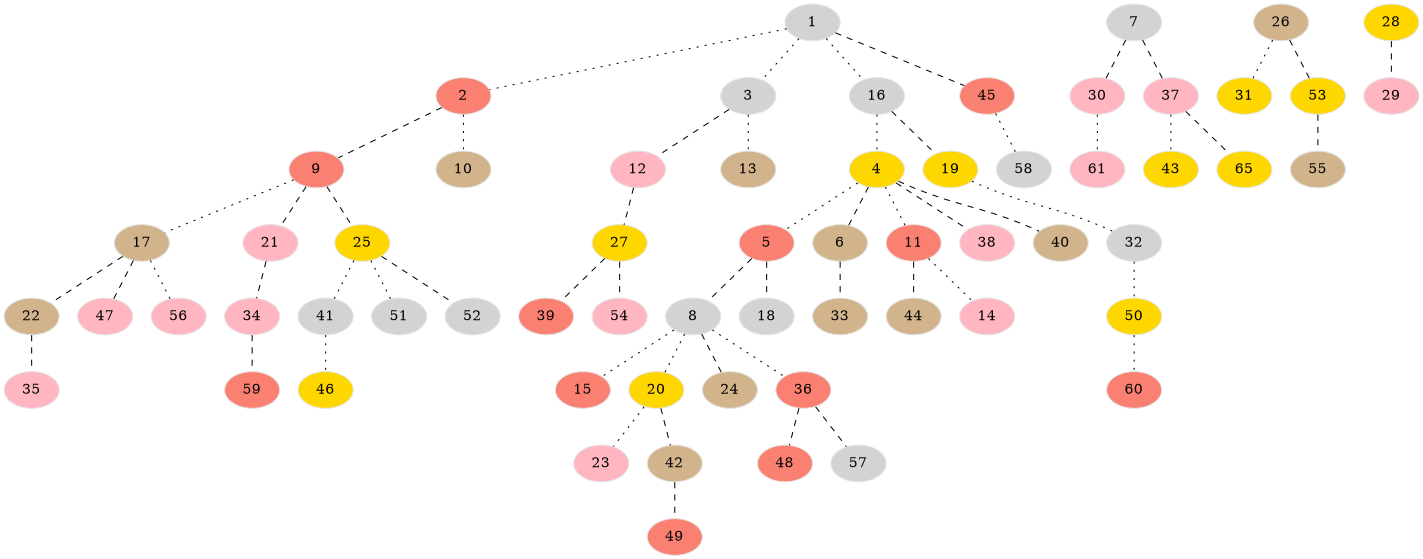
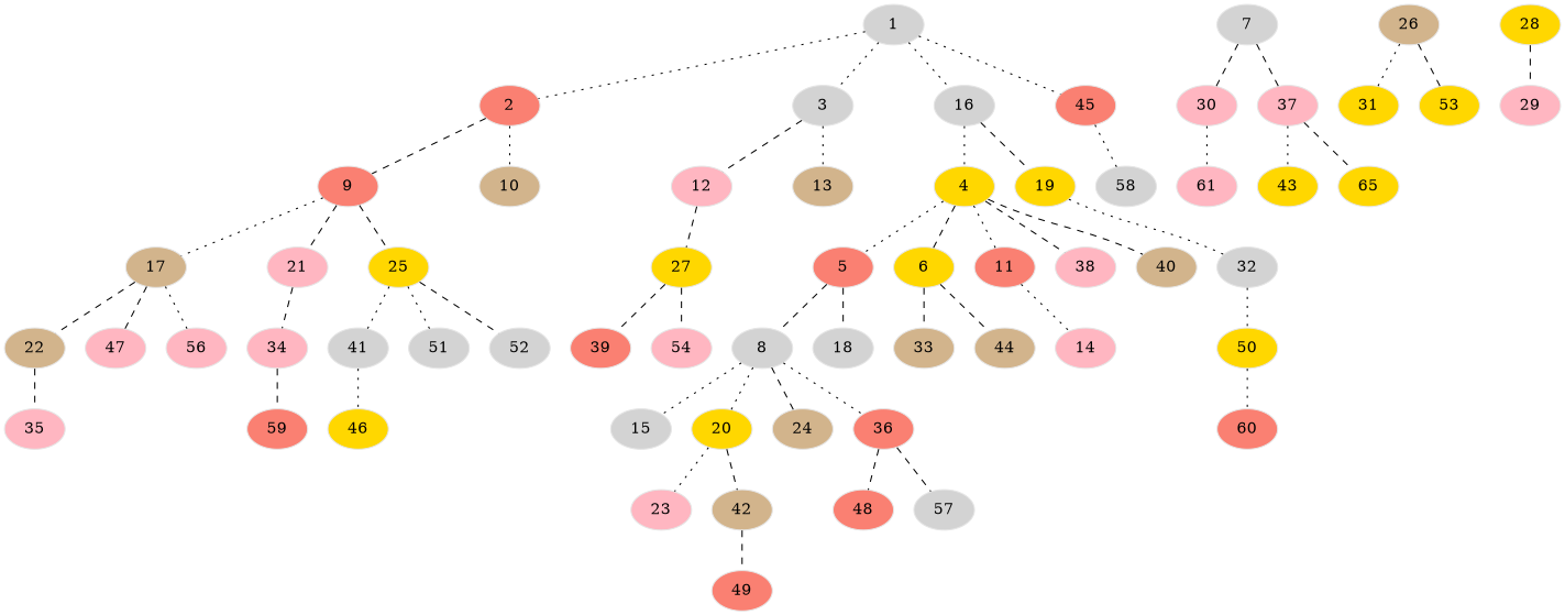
  graph {
    node [color=gray90 fillcolor=lightpink style=filled]
    edge [style=dashed]
    2 [fillcolor=salmon]
    1 [fillcolor=lightgrey]
    3 [fillcolor=lightgrey]
    16 [fillcolor=lightgrey]
    45 [fillcolor=salmon]
    9 [fillcolor=salmon]
    10 [fillcolor=tan]
    12
    13 [fillcolor=tan]
    4 [fillcolor=gold]
    5 [fillcolor=salmon]
-   6 [fillcolor=tan]
+   6 [fillcolor=gold]
    11 [fillcolor=salmon]
    38
    40 [fillcolor=tan]
    30
    7 [fillcolor=lightgrey]
    37
    19 [fillcolor=gold]
    58 [fillcolor=lightgrey]
    17 [fillcolor=tan]
    21
    25 [fillcolor=gold]
    27 [fillcolor=gold]
    8 [fillcolor=lightgrey]
    18 [fillcolor=lightgrey]
    33 [fillcolor=tan]
    44 [fillcolor=tan]
    14
-   15 [fillcolor=salmon]
+   15 [fillcolor=lightgrey]
    20 [fillcolor=gold]
    24 [fillcolor=tan]
    36 [fillcolor=salmon]
    61
    43 [fillcolor=gold]
    n36 [fillcolor=gold label=65]
    23
    42 [fillcolor=tan]
    26 [fillcolor=tan]
    31 [fillcolor=gold]
    53 [fillcolor=gold]
    48 [fillcolor=salmon]
    57 [fillcolor=lightgrey]
    22 [fillcolor=tan]
    47
    56
    34
    41 [fillcolor=lightgrey]
    51 [fillcolor=lightgrey]
    52 [fillcolor=lightgrey]
    39 [fillcolor=salmon]
    54
    32 [fillcolor=lightgrey]
    35
    50 [fillcolor=gold]
    49 [fillcolor=salmon]
    59 [fillcolor=salmon]
    28 [fillcolor=gold]
    29
    46 [fillcolor=gold]
-   55 [fillcolor=tan]
    60 [fillcolor=salmon]
    2 -- 9
    2 -- 10 [style=dotted]
    1 -- 2 [style=dotted]
    1 -- 3 [style=dotted]
    1 -- 16 [style=dotted]
-   1 -- 45
+   1 -- 45 [style=dotted]
    3 -- 12
    3 -- 13 [style=dotted]
    16 -- 4 [style=dotted]
    16 -- 19
    45 -- 58 [style=dotted]
    9 -- 17 [style=dotted]
    9 -- 21
    9 -- 25
    12 -- 27
    4 -- 5 [style=dotted]
    4 -- 6
    4 -- 11 [style=dotted]
    4 -- 38
    4 -- 40
    5 -- 8
    5 -- 18
    6 -- 33
-   11 -- 44
+   6 -- 44
    11 -- 14 [style=dotted]
    30 -- 61 [style=dotted]
    7 -- 30
    7 -- 37
    37 -- 43 [style=dotted]
    37 -- n36
    19 -- 32 [style=dotted]
    17 -- 22
    17 -- 47
    17 -- 56 [style=dotted]
    21 -- 34
    25 -- 41 [style=dotted]
    25 -- 51 [style=dotted]
    25 -- 52
    27 -- 39
    27 -- 54
    8 -- 15 [style=dotted]
    8 -- 20 [style=dotted]
    8 -- 24
    8 -- 36 [style=dotted]
    20 -- 23 [style=dotted]
    20 -- 42
    36 -- 48
    36 -- 57
    42 -- 49
    26 -- 31 [style=dotted]
    26 -- 53
-   53 -- 55
    22 -- 35
    34 -- 59
    41 -- 46 [style=dotted]
    32 -- 50 [style=dotted]
    50 -- 60 [style=dotted]
    28 -- 29
  }
